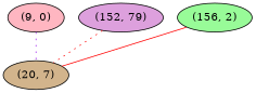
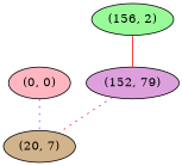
  graph {
    node [style=filled]
    edge [color=red style=dotted weight=1]
-   "(0, 0)" [fillcolor=lightpink label="(9, 0)"]
+   "(0, 0)" [fillcolor=lightpink]
    "(20, 7)" [fillcolor=tan]
    "(152, 79)" [fillcolor=plum]
    "(156, 2)" [fillcolor=palegreen]
    "(0, 0)" -- "(20, 7)" [color=purple weight=4]
    "(152, 79)" -- "(20, 7)"
-   "(156, 2)" -- "(20, 7)" [style=solid]
+   "(156, 2)" -- "(152, 79)" [style=solid]
  }
